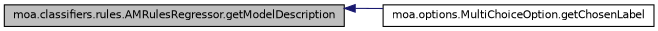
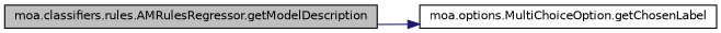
  digraph {
    rankdir=LR
    node [color=black fontname=Helvetica fontsize=10 shape=record style=filled]
    n1 [fillcolor=grey75 fontcolor=black height=0.2 label="moa.classifiers.rules.AMRulesRegressor.getModelDescription" width=0.4]
    n2 [fillcolor=white height=0.2 label="moa.options.MultiChoiceOption.getChosenLabel" width=0.4]
-   n2 -> n1 [color=midnightblue fontname=Helvetica fontsize=10 labelfontname=Helvetica labelfontsize=10 style=solid]
+   n1 -> n2 [color=midnightblue fontname=Helvetica fontsize=10 labelfontname=Helvetica labelfontsize=10 style=solid]
  }
